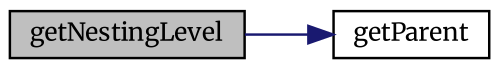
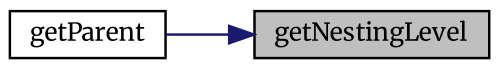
  digraph {
    rankdir=LR
    fontname=Merriweather
    node [color=black fontname=Merriweather fontsize=10 shape=record style=filled]
    n1 [fillcolor=grey75 fontcolor=black height=0.2 label=getNestingLevel width=0.4]
    n2 [fillcolor=white height=0.2 label=getParent width=0.4]
-   n1 -> n2 [color=midnightblue fontname=Merriweather fontsize=10 labelfontname=Helvetica labelfontsize=10 style=solid]
+   n2 -> n1 [color=midnightblue fontname=Merriweather fontsize=10 labelfontname=Helvetica labelfontsize=10 style=solid]
  }
